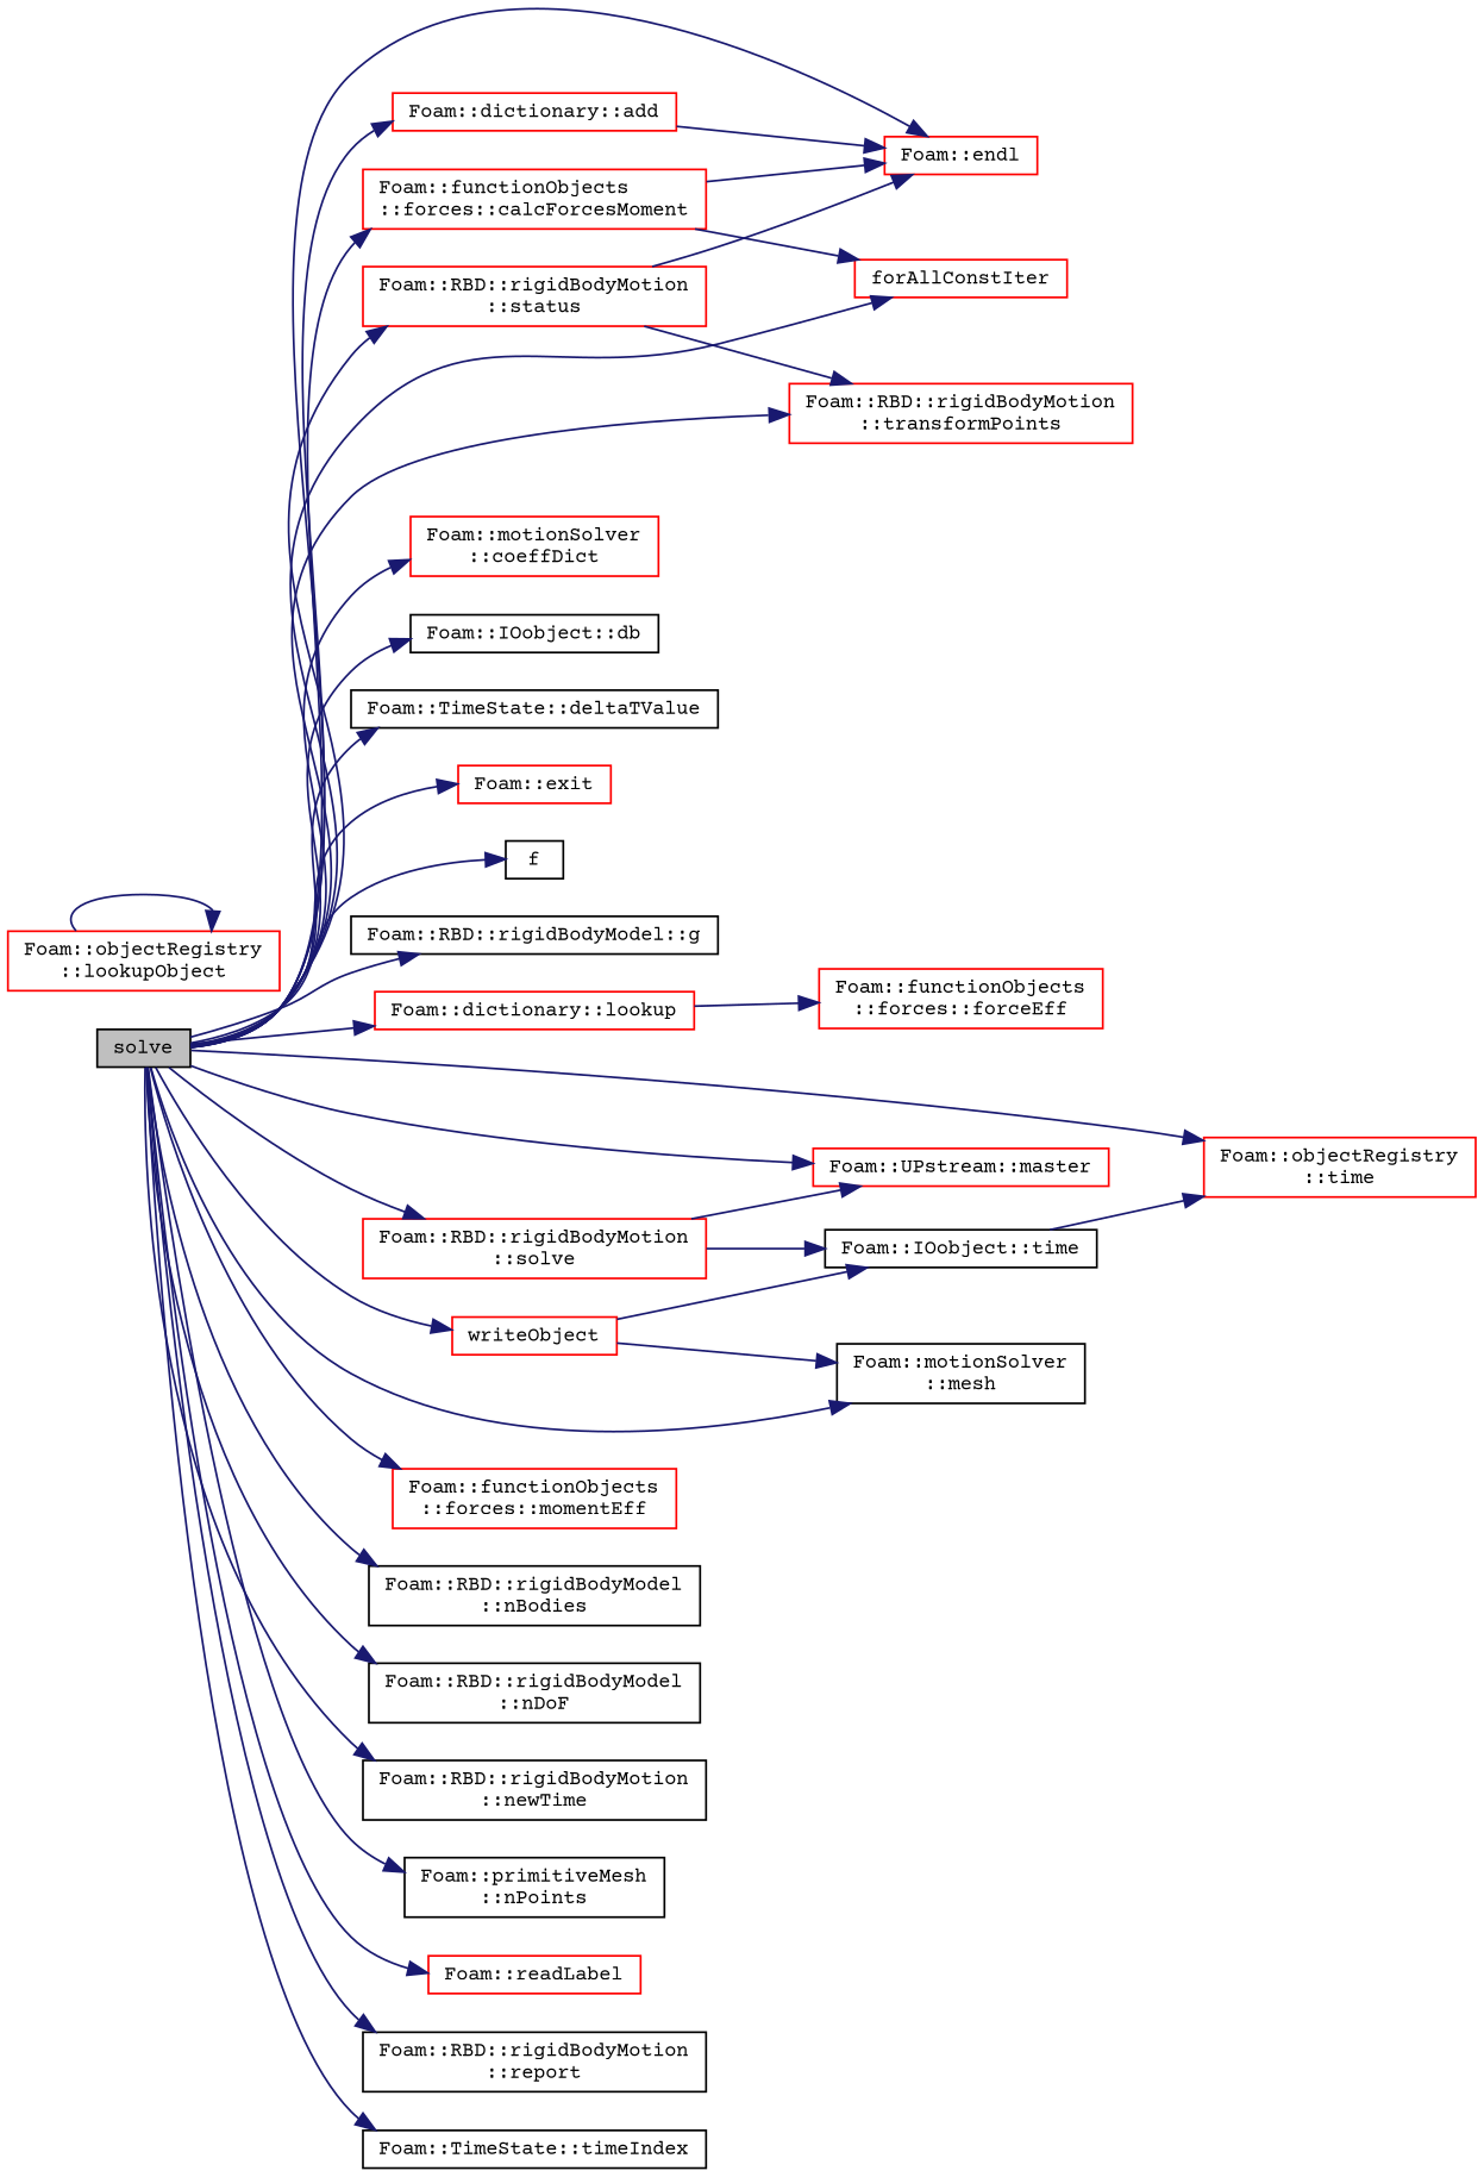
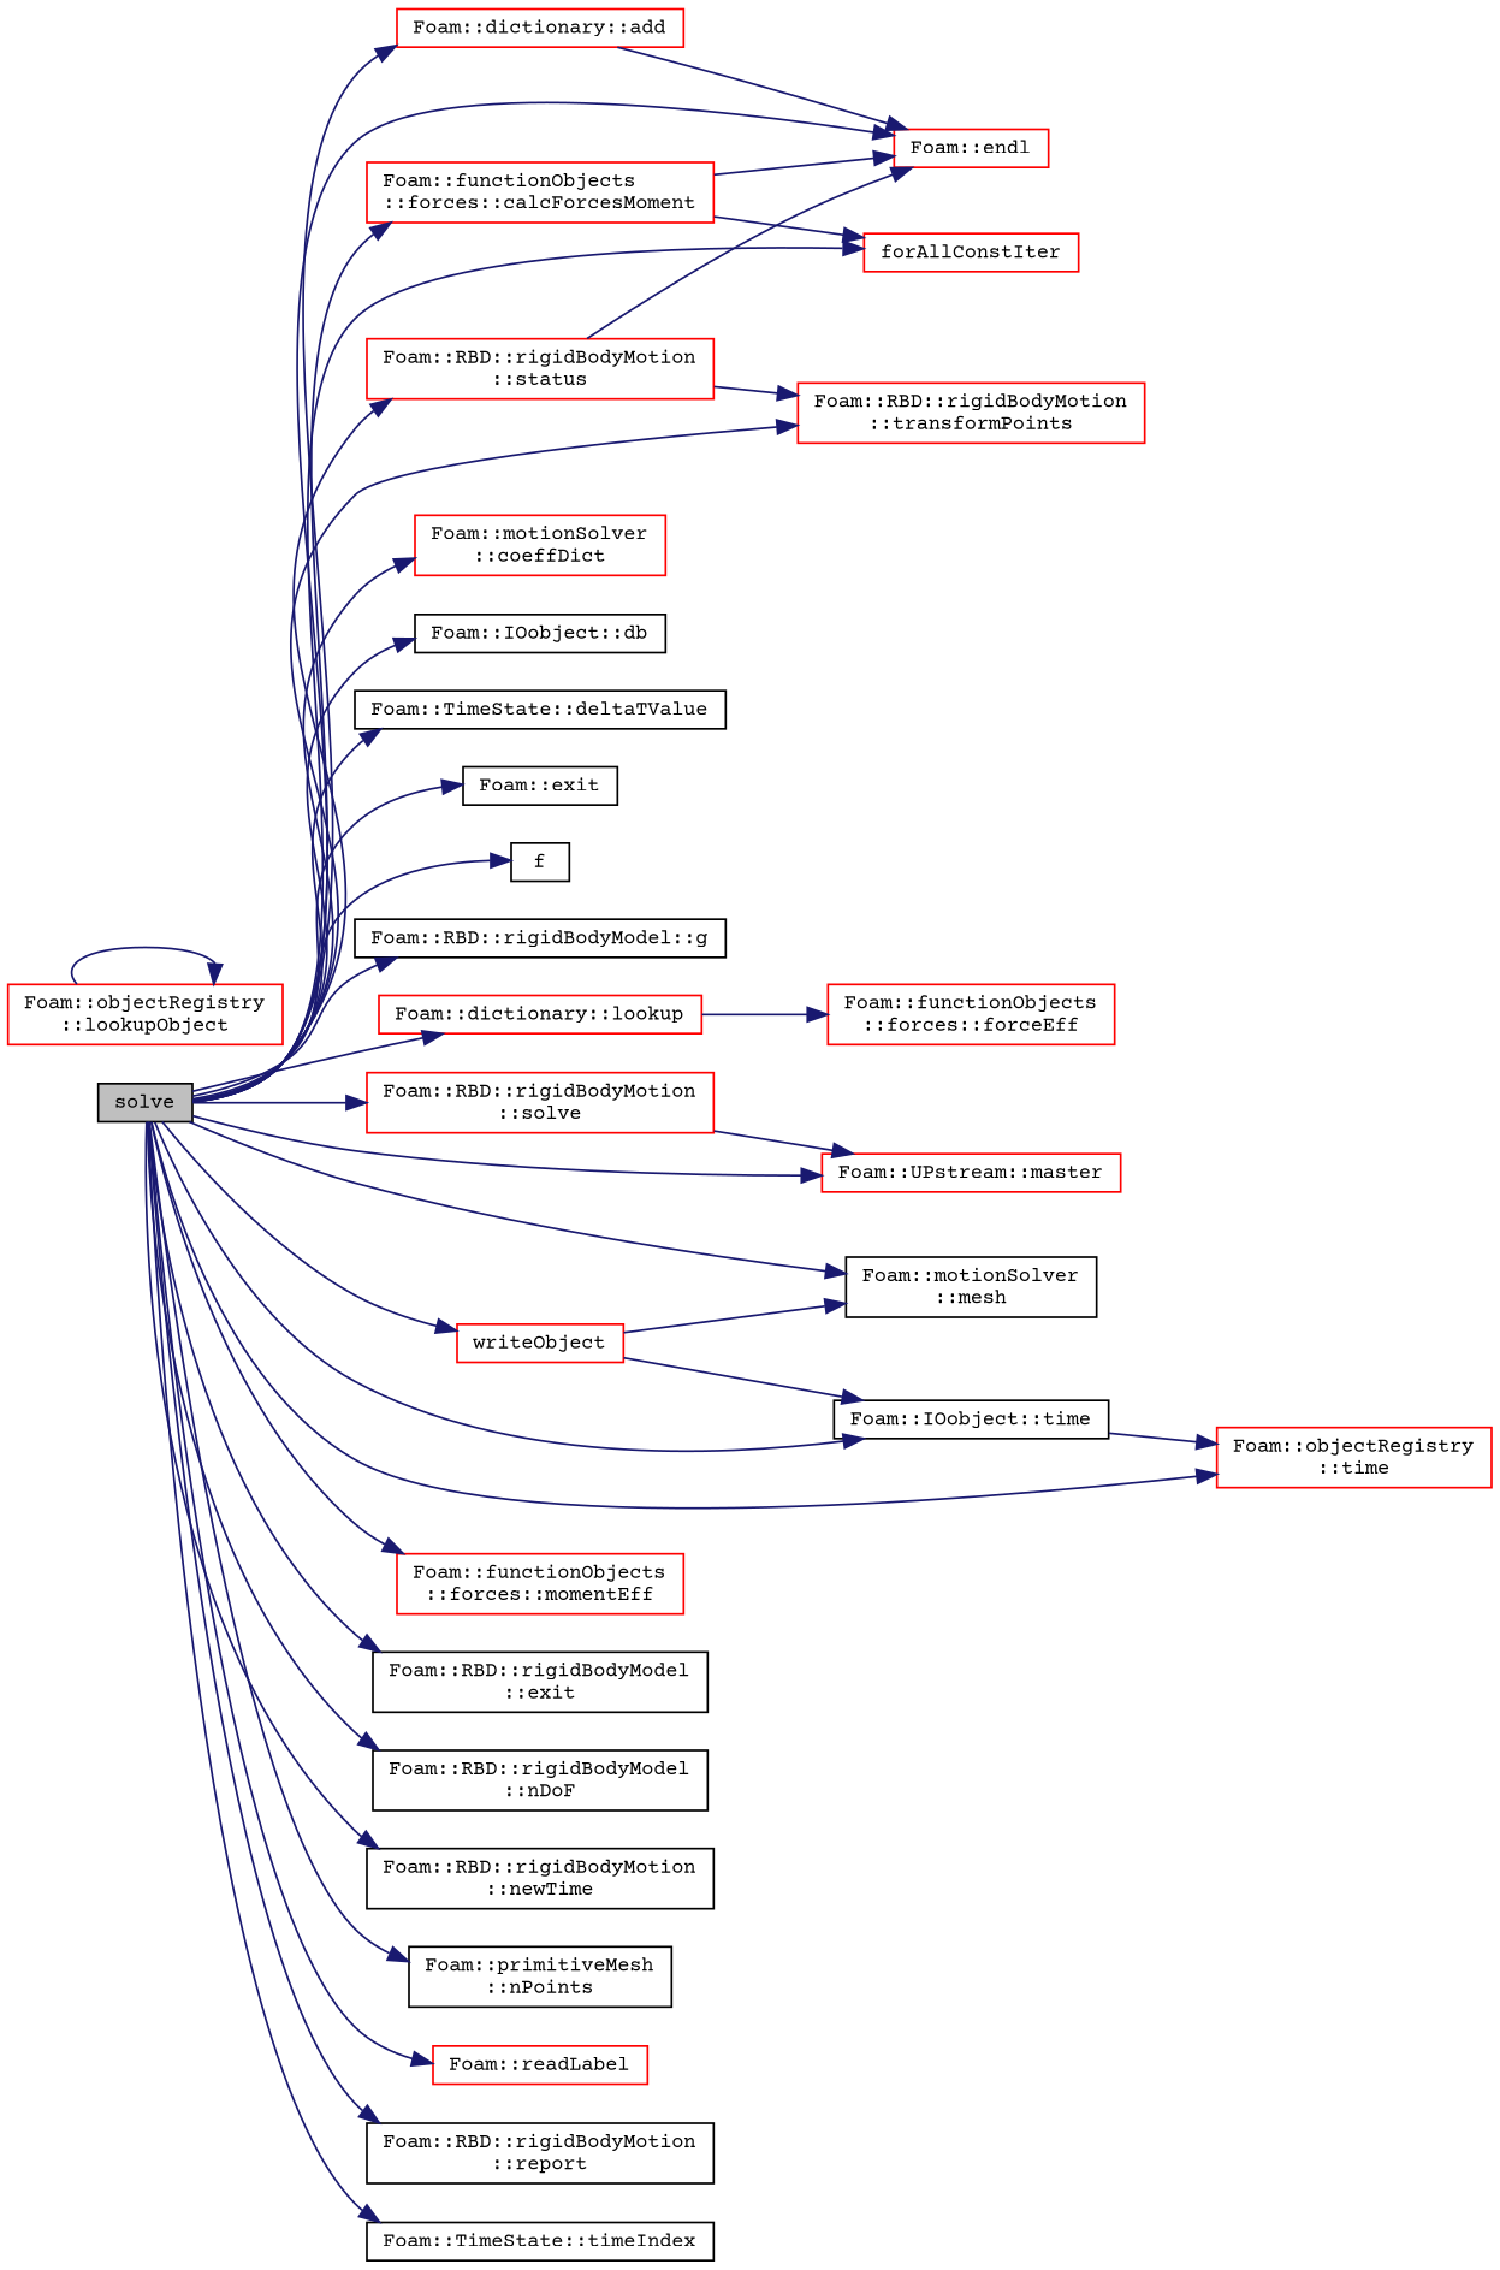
  digraph {
    fontname="Courier Prime"
    rankdir=LR
    node [color=red fontname="Courier Prime" fontsize=10 shape=record]
    edge [color=midnightblue fontname="Courier Prime" fontsize=10 labelfontname=Helvetica labelfontsize=10 style=solid]
    n1 [color=black fillcolor=grey75 fontcolor=black height=0.2 label=solve style=filled width=0.4]
    n2 [height=0.2 label="Foam::dictionary::add" width=0.4]
    n3 [height=0.2 label="Foam::endl" width=0.4]
    n4 [height=0.2 label="Foam::functionObjects\l::forces::calcForcesMoment" width=0.4]
    n5 [height=0.2 label=forAllConstIter width=0.4]
    n6 [height=0.2 label="Foam::motionSolver\l::coeffDict" width=0.4]
    n7 [color=black height=0.2 label="Foam::IOobject::db" width=0.4]
    n8 [color=black height=0.2 label="Foam::TimeState::deltaTValue" width=0.4]
-   n9 [height=0.2 label="Foam::exit" width=0.4]
+   n9 [color=black height=0.2 label="Foam::exit" width=0.4]
    n10 [color=black height=0.2 label=f width=0.4]
    n11 [color=black height=0.2 label="Foam::RBD::rigidBodyModel::g" width=0.4]
    n12 [height=0.2 label="Foam::dictionary::lookup" width=0.4]
    n13 [height=0.2 label="Foam::UPstream::master" width=0.4]
    n14 [color=black height=0.2 label="Foam::motionSolver\l::mesh" width=0.4]
    n15 [height=0.2 label="Foam::functionObjects\l::forces::momentEff" width=0.4]
-   n16 [color=black height=0.2 label="Foam::RBD::rigidBodyModel\l::nBodies" width=0.4]
+   n16 [color=black height=0.2 label="Foam::RBD::rigidBodyModel\l::exit" width=0.4]
    n17 [color=black height=0.2 label="Foam::RBD::rigidBodyModel\l::nDoF" width=0.4]
    n18 [color=black height=0.2 label="Foam::RBD::rigidBodyMotion\l::newTime" width=0.4]
    n19 [color=black height=0.2 label="Foam::primitiveMesh\l::nPoints" width=0.4]
    n20 [height=0.2 label="Foam::readLabel" width=0.4]
    n21 [color=black height=0.2 label="Foam::RBD::rigidBodyMotion\l::report" width=0.4]
    n22 [height=0.2 label="Foam::RBD::rigidBodyMotion\l::solve" width=0.4]
    n23 [height=0.2 label="Foam::RBD::rigidBodyMotion\l::status" width=0.4]
    n24 [height=0.2 label="Foam::RBD::rigidBodyMotion\l::transformPoints" width=0.4]
    n25 [height=0.2 label="Foam::objectRegistry\l::time" width=0.4]
    n26 [color=black height=0.2 label="Foam::IOobject::time" width=0.4]
    n27 [color=black height=0.2 label="Foam::TimeState::timeIndex" width=0.4]
    n28 [height=0.2 label=writeObject width=0.4]
    n29 [height=0.2 label="Foam::functionObjects\l::forces::forceEff" width=0.4]
    n30 [height=0.2 label="Foam::objectRegistry\l::lookupObject" width=0.4]
    n1 -> n2
    n1 -> n3
    n1 -> n4
    n1 -> n5
    n1 -> n6
    n1 -> n7
    n1 -> n8
    n1 -> n9
    n1 -> n10
    n1 -> n11
    n1 -> n12
    n1 -> n13
    n1 -> n14
    n1 -> n15
    n1 -> n16
    n1 -> n17
    n1 -> n18
    n1 -> n19
    n1 -> n20
    n1 -> n21
    n1 -> n22
    n1 -> n23
    n1 -> n24
    n1 -> n25
-   n22 -> n26
+   n1 -> n26
    n1 -> n27
    n1 -> n28
    n2 -> n3
    n4 -> n3
    n4 -> n5
    n12 -> n29
    n22 -> n13
    n23 -> n3
    n23 -> n24
    n26 -> n25
    n28 -> n14
    n28 -> n26
    n30 -> n30
  }
